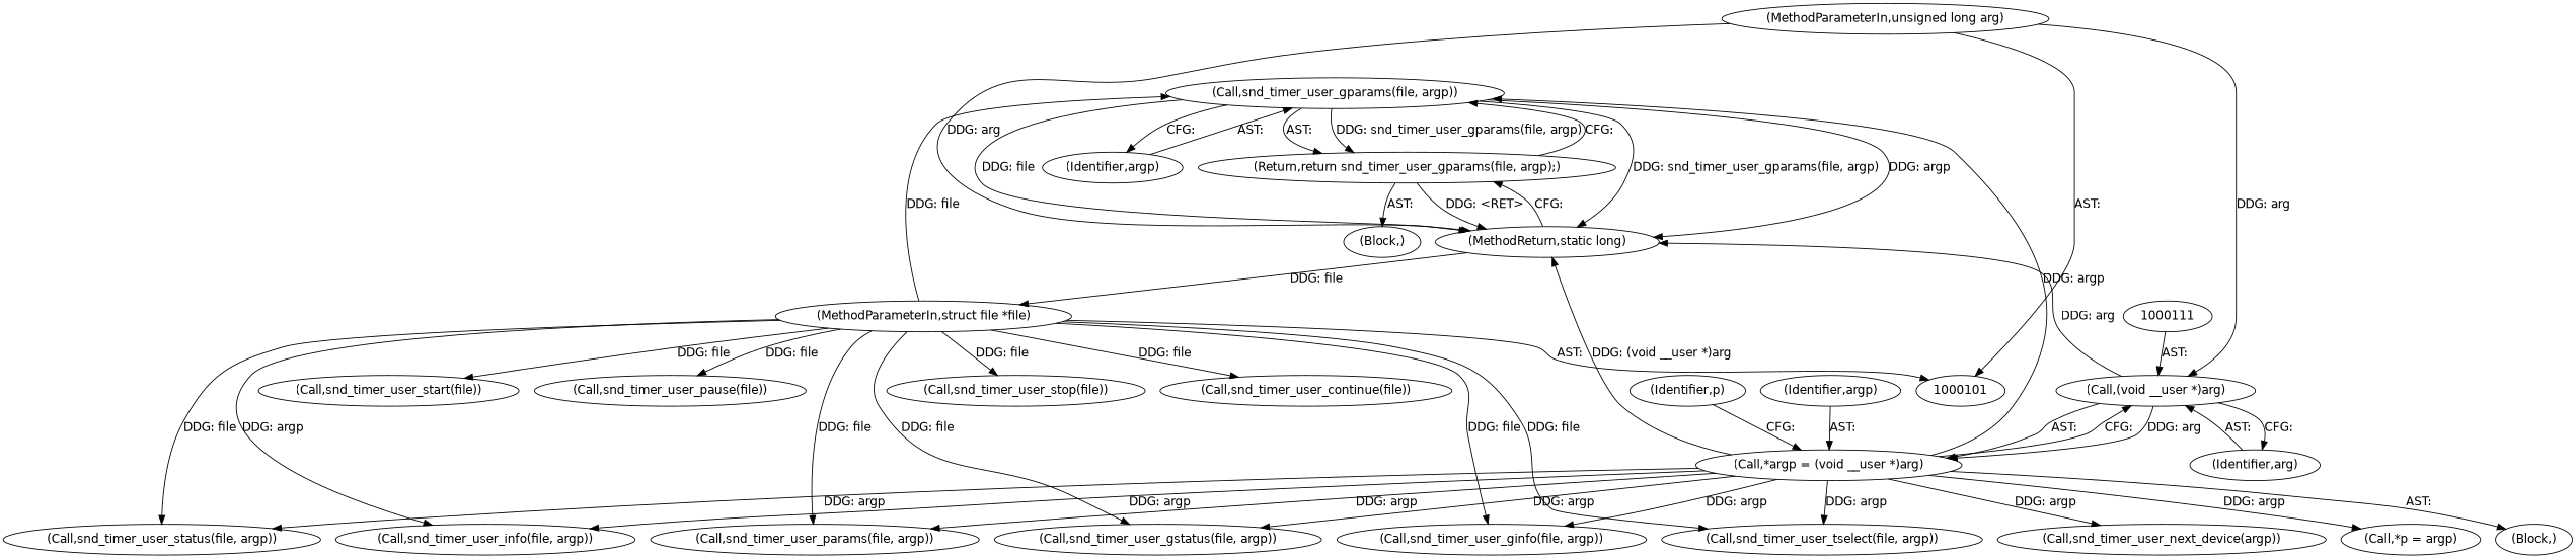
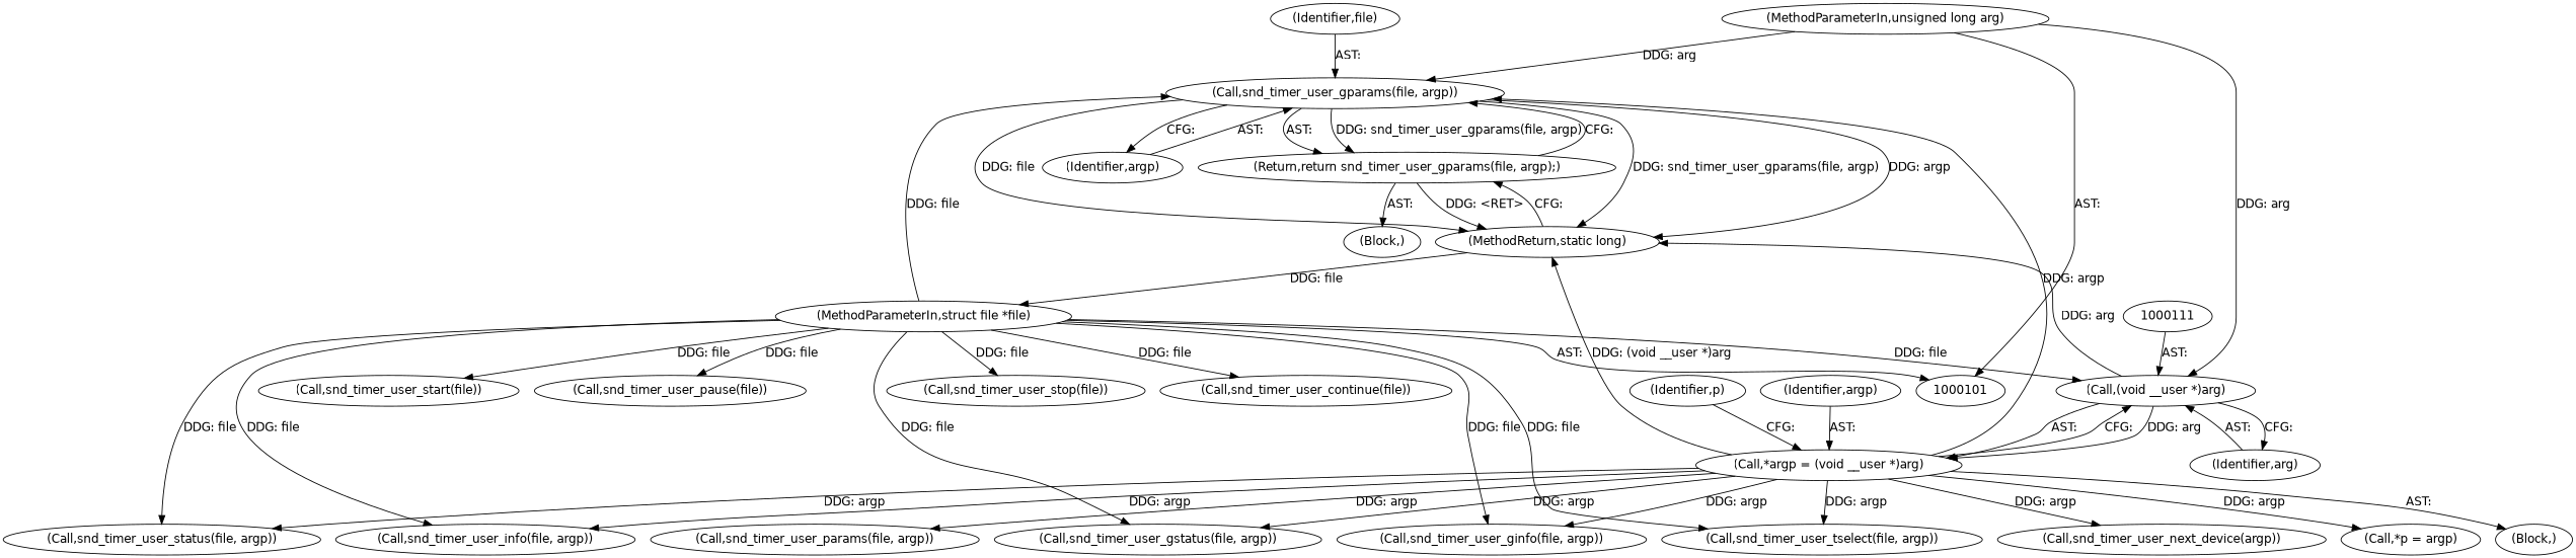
  digraph {
    fontname="DejaVu Sans"
    node [fontname="DejaVu Sans"]
    edge [fontname="DejaVu Sans"]
    n1 [label="(Call,snd_timer_user_gparams(file, argp))"]
    n2 [label="(Return,return snd_timer_user_gparams(file, argp);)"]
    n3 [label="(MethodReturn,static long)"]
    n4 [label="(Identifier,argp)"]
    n5 [label="(Block,)"]
    n6 [label="(MethodParameterIn,struct file *file)"]
    n7 [label="(Call,snd_timer_user_status(file, argp))"]
    n8 [label="(Call,snd_timer_user_start(file))"]
    n9 [label="(Call,snd_timer_user_tselect(file, argp))"]
    n10 [label="(Call,snd_timer_user_pause(file))"]
    n11 [label="(Call,snd_timer_user_gstatus(file, argp))"]
    n12 [label="(Call,snd_timer_user_ginfo(file, argp))"]
    n13 [label="(Call,snd_timer_user_info(file, argp))"]
    n14 [label="(Call,snd_timer_user_params(file, argp))"]
    n15 [label="(Call,snd_timer_user_stop(file))"]
    n16 [label="(Call,snd_timer_user_continue(file))"]
    1000101
    n18 [label="(Call,*argp = (void __user *)arg)"]
    n19 [label="(Call,(void __user *)arg)"]
    n20 [label="(Call,snd_timer_user_next_device(argp))"]
    n21 [label="(Call,*p = argp)"]
    n22 [label="(Block,)"]
    n23 [label="(Identifier,arg)"]
    n24 [label="(MethodParameterIn,unsigned long arg)"]
+   n25 [label="(Identifier,file)"]
    n26 [label="(Identifier,argp)"]
    n27 [label="(Identifier,p)"]
    1000111
    n1 -> n2 [label="AST: "]
    n1 -> n2 [label="DDG: snd_timer_user_gparams(file, argp)"]
    n1 -> n3 [label="DDG: snd_timer_user_gparams(file, argp)"]
    n1 -> n3 [label="DDG: file"]
    n1 -> n3 [label="DDG: argp"]
    n1 -> n4 [label="CFG: "]
    n2 -> n1 [label="CFG: "]
    n2 -> n3 [label="DDG: <RET>"]
    n2 -> n5 [label="AST: "]
    n3 -> n2 [label="CFG: "]
    n3 -> n6 [label="DDG: file"]
    n4 -> n1 [label="AST: "]
    n6 -> n1 [label="DDG: file"]
    n6 -> n7 [label="DDG: file"]
    n6 -> n8 [label="DDG: file"]
    n6 -> n9 [label="DDG: file"]
    n6 -> n10 [label="DDG: file"]
    n6 -> n11 [label="DDG: file"]
    n6 -> n12 [label="DDG: file"]
-   n6 -> n13 [label="DDG: argp"]
-   n6 -> n14 [label="DDG: file"]
+   n6 -> n13 [label="DDG: file"]
+   n6 -> n19 [label="DDG: file"]
    n6 -> n15 [label="DDG: file"]
    n6 -> n16 [label="DDG: file"]
    n6 -> 1000101 [label="AST: "]
    n18 -> n1 [label="DDG: argp"]
    n18 -> n3 [label="DDG: (void __user *)arg"]
    n18 -> n7 [label="DDG: argp"]
    n18 -> n9 [label="DDG: argp"]
    n18 -> n11 [label="DDG: argp"]
    n18 -> n12 [label="DDG: argp"]
    n18 -> n13 [label="DDG: argp"]
    n18 -> n14 [label="DDG: argp"]
    n18 -> n19 [label="CFG: "]
    n18 -> n20 [label="DDG: argp"]
    n18 -> n21 [label="DDG: argp"]
    n18 -> n22 [label="AST: "]
    n19 -> n3 [label="DDG: arg"]
    n19 -> n18 [label="AST: "]
    n19 -> n18 [label="DDG: arg"]
    n19 -> n23 [label="CFG: "]
    n23 -> n19 [label="AST: "]
-   n24 -> n3 [label="DDG: arg"]
+   n24 -> n1 [label="DDG: arg"]
    n24 -> 1000101 [label="AST: "]
    n24 -> n19 [label="DDG: arg"]
+   n25 -> n1 [label="AST: "]
    n26 -> n18 [label="AST: "]
    n27 -> n18 [label="CFG: "]
    1000111 -> n19 [label="AST: "]
  }
